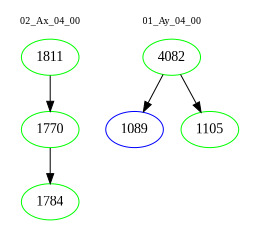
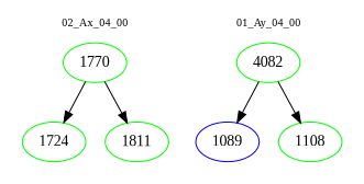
  digraph {
    fontname="Liberation Serif"
    node [color=green fontname="Liberation Serif"]
    edge [color=black fontname="Liberation Serif"]
    n1 [label=1770]
-   n2 [label=1784]
+   n2 [label=1724]
    n3 [label=1811]
    n4 [label=4082]
    n5 [color=blue label=1089]
-   n6 [label=1105]
+   n6 [label=1108]
    subgraph cluster_1 {
      color=white
      fontsize=10
      label="02_Ax_04_00"
      n1
      n2
      n3
    }
    subgraph cluster_2 {
      color=white
      fontsize=10
      label="01_Ay_04_00"
      n4
      n5
      n6
    }
    n1 -> n2
-   n3 -> n1
+   n1 -> n3
    n4 -> n5
    n4 -> n6
  }
